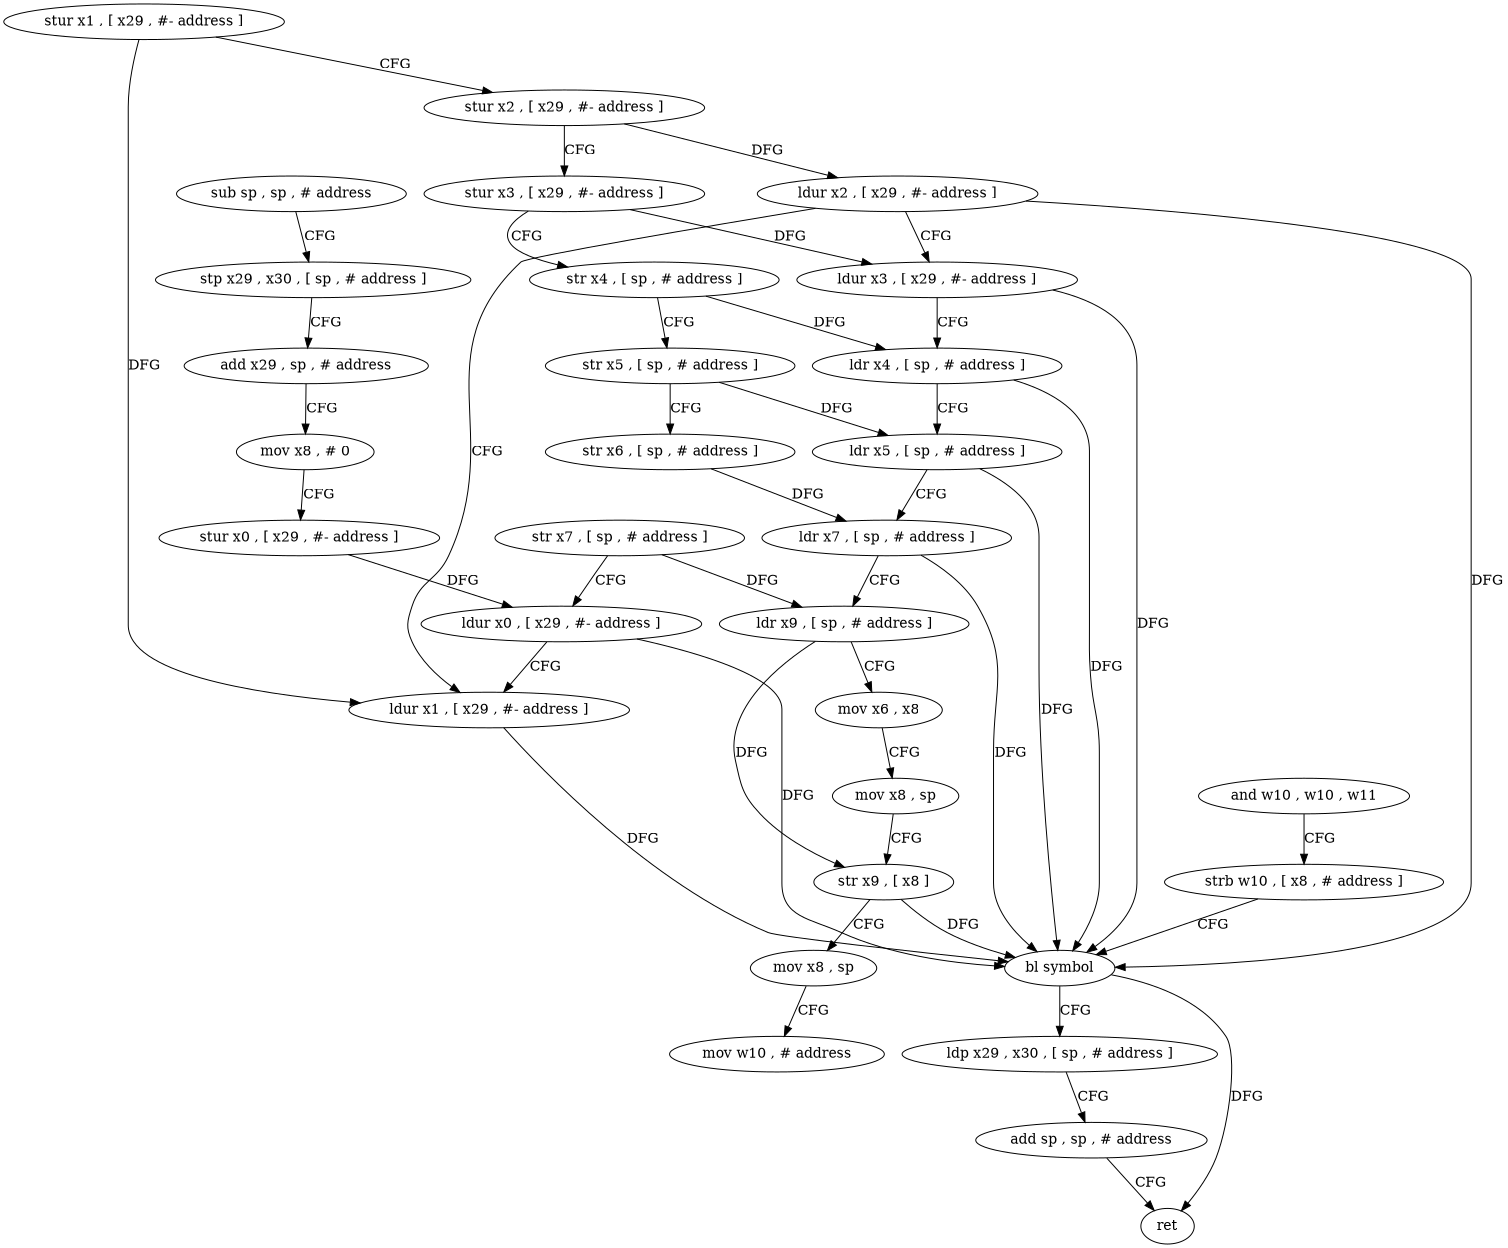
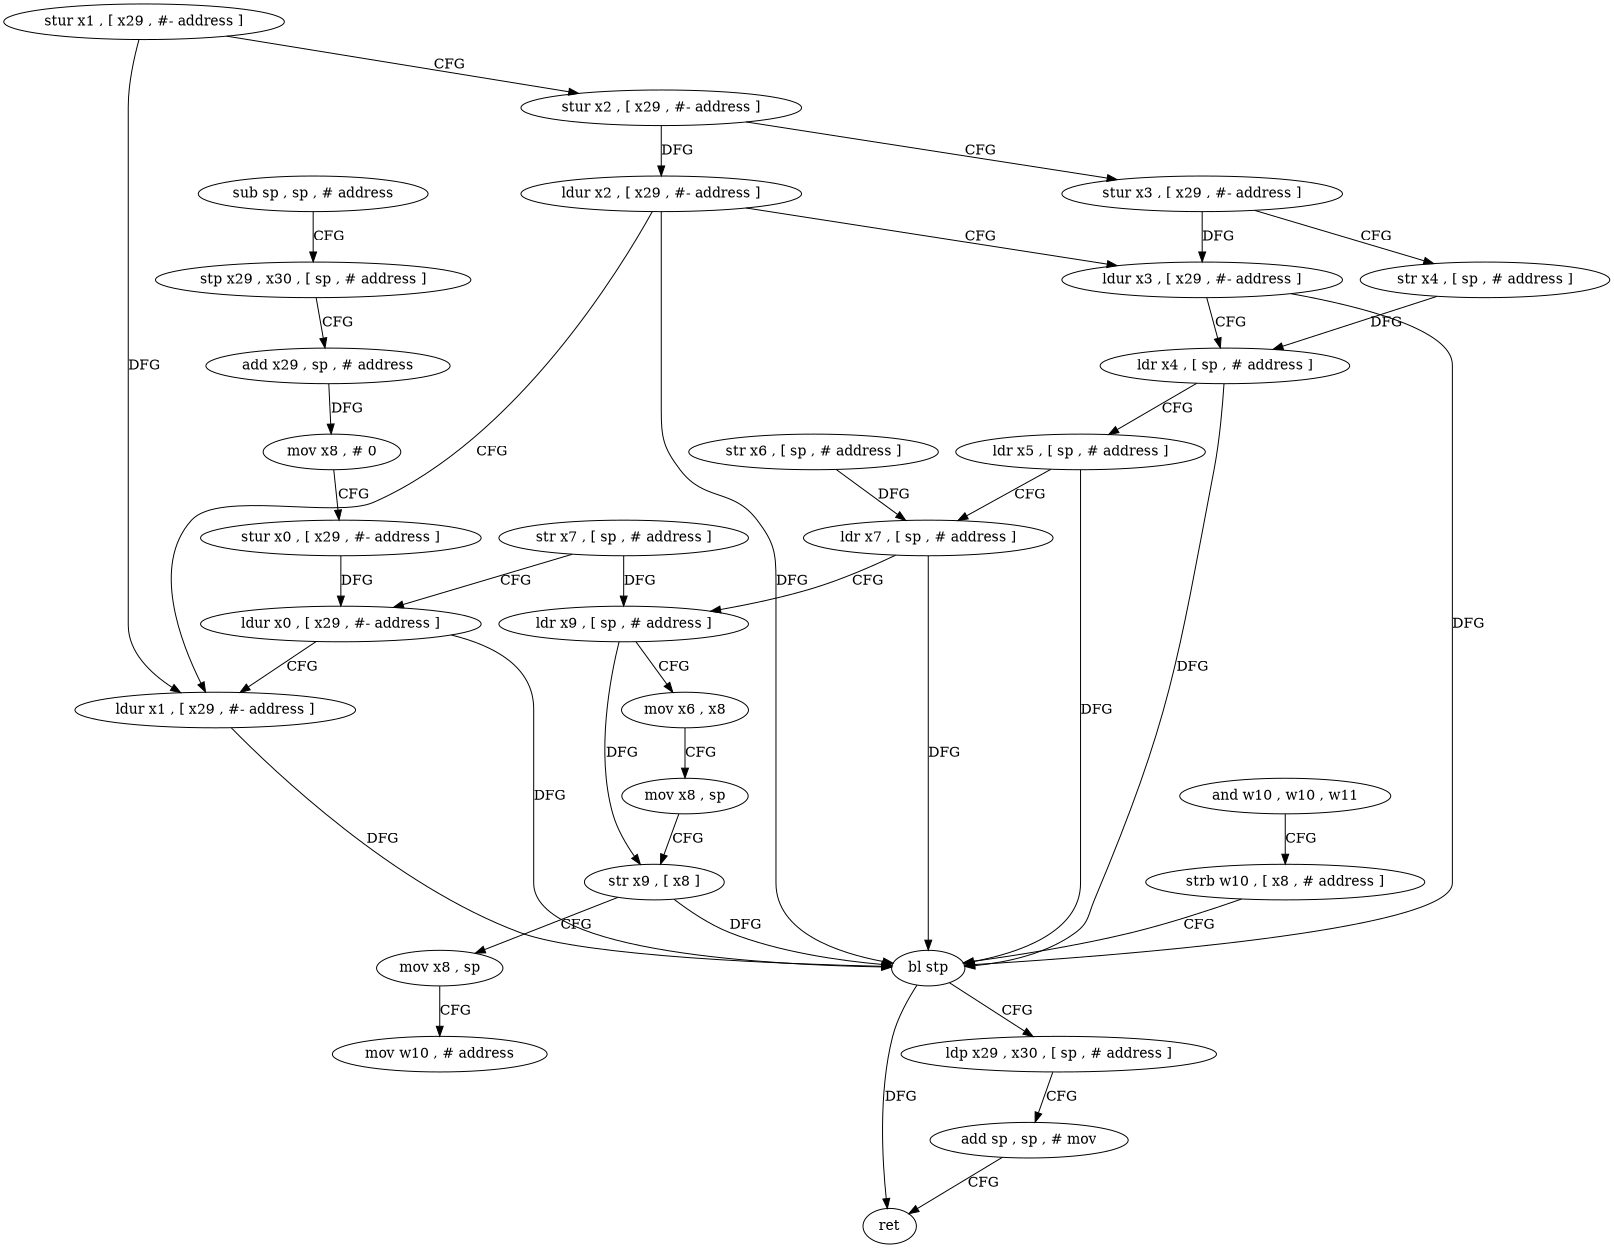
  digraph {
    n1 [label="sub sp , sp , # address"]
    n2 [label="stp x29 , x30 , [ sp , # address ]"]
    n3 [label="add x29 , sp , # address"]
    n4 [label="mov x8 , # 0"]
    n5 [label="stur x0 , [ x29 , #- address ]"]
    n6 [label="ldur x0 , [ x29 , #- address ]"]
    n7 [label="stur x1 , [ x29 , #- address ]"]
    n8 [label="stur x2 , [ x29 , #- address ]"]
    n9 [label="ldur x1 , [ x29 , #- address ]"]
-   n10 [label="bl symbol"]
+   n10 [label="bl stp"]
    n11 [label="stur x3 , [ x29 , #- address ]"]
    n12 [label="ldur x2 , [ x29 , #- address ]"]
    n13 [label="str x4 , [ sp , # address ]"]
    n14 [label="ldur x3 , [ x29 , #- address ]"]
-   n15 [label="str x5 , [ sp , # address ]"]
    n16 [label="ldr x4 , [ sp , # address ]"]
    n17 [label="str x6 , [ sp , # address ]"]
    n18 [label="ldr x5 , [ sp , # address ]"]
    n19 [label="ldr x7 , [ sp , # address ]"]
    n20 [label="str x7 , [ sp , # address ]"]
    n21 [label="ldr x9 , [ sp , # address ]"]
    n22 [label="mov x6 , x8"]
    n23 [label="str x9 , [ x8 ]"]
    n24 [label="ldp x29 , x30 , [ sp , # address ]"]
    n25 [label=ret]
    n26 [label="mov x8 , sp"]
    n27 [label="mov x8 , sp"]
    n28 [label="mov w10 , # address"]
    n29 [label="and w10 , w10 , w11"]
    n30 [label="strb w10 , [ x8 , # address ]"]
-   n31 [label="add sp , sp , # address"]
+   n31 [label="add sp , sp , # mov"]
    n1 -> n2 [label=CFG]
    n2 -> n3 [label=CFG]
-   n3 -> n4 [label=CFG]
+   n3 -> n4 [label=DFG]
    n4 -> n5 [label=CFG]
    n5 -> n6 [label=DFG]
    n6 -> n9 [label=CFG]
    n6 -> n10 [label=DFG]
    n7 -> n8 [label=CFG]
    n7 -> n9 [label=DFG]
    n8 -> n11 [label=CFG]
    n8 -> n12 [label=DFG]
    n9 -> n10 [label=DFG]
    n10 -> n24 [label=CFG]
    n10 -> n25 [label=DFG]
    n11 -> n13 [label=CFG]
    n11 -> n14 [label=DFG]
    n12 -> n9 [label=CFG]
    n12 -> n10 [label=DFG]
    n12 -> n14 [label=CFG]
-   n13 -> n15 [label=CFG]
    n13 -> n16 [label=DFG]
    n14 -> n10 [label=DFG]
    n14 -> n16 [label=CFG]
-   n15 -> n17 [label=CFG]
-   n15 -> n18 [label=DFG]
    n16 -> n10 [label=DFG]
    n16 -> n18 [label=CFG]
    n17 -> n19 [label=DFG]
    n18 -> n10 [label=DFG]
    n18 -> n19 [label=CFG]
    n19 -> n10 [label=DFG]
    n19 -> n21 [label=CFG]
    n20 -> n6 [label=CFG]
    n20 -> n21 [label=DFG]
    n21 -> n22 [label=CFG]
    n21 -> n23 [label=DFG]
    n22 -> n26 [label=CFG]
    n23 -> n10 [label=DFG]
    n23 -> n27 [label=CFG]
    n24 -> n31 [label=CFG]
    n26 -> n23 [label=CFG]
    n27 -> n28 [label=CFG]
    n29 -> n30 [label=CFG]
    n30 -> n10 [label=CFG]
    n31 -> n25 [label=CFG]
  }
